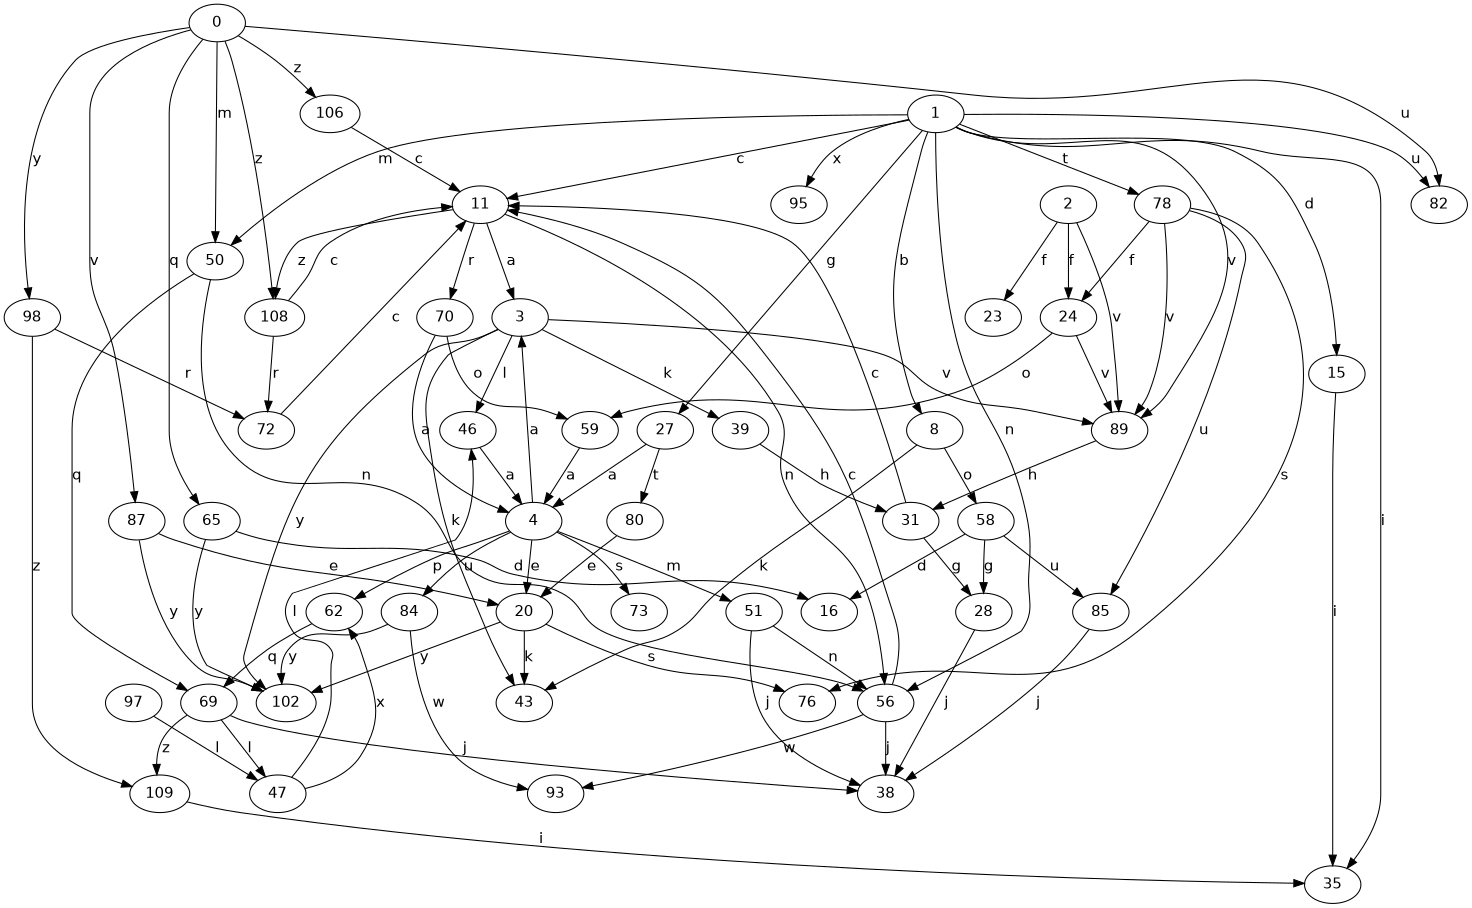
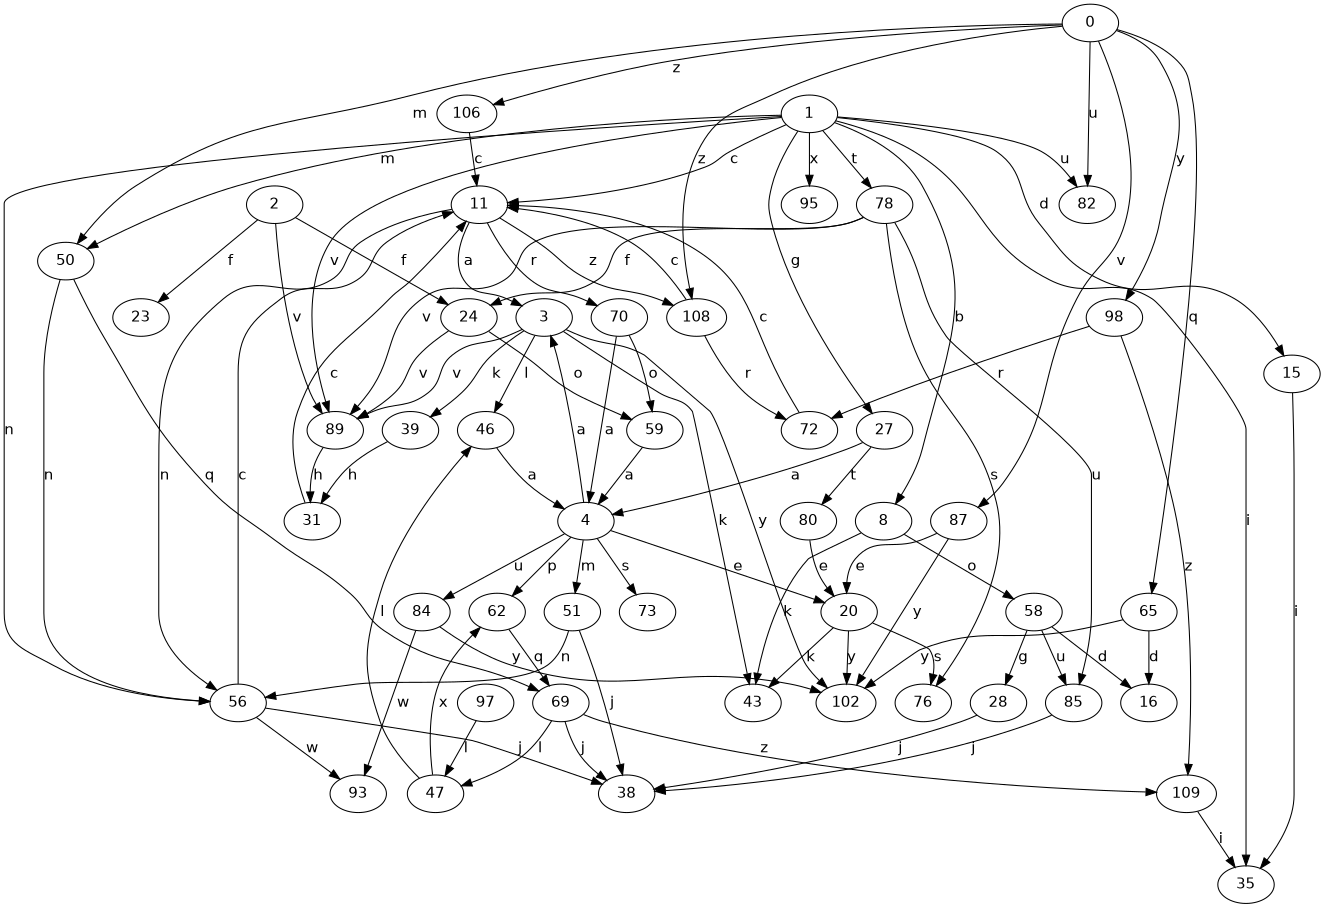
  strict digraph {
    fontname="DejaVu Sans"
    node [fontname="DejaVu Sans"]
    edge [fontname="DejaVu Sans"]
    1
    8
    11
    15
    27
    35
    50
    56
    78
    82
    89
    95
    43
    58
    3
    70
    108
    4
    80
    69
    38
    93
    24
    76
    85
    31
    2
    23
    59
    39
    46
    102
    20
    51
    62
    73
    84
    28
    16
    72
    47
    97
    109
    65
    0
    87
    98
    106
    1 -> 8 [label=b]
    1 -> 11 [label=c]
    1 -> 15 [label=d]
    1 -> 27 [label=g]
    1 -> 35 [label=i]
    1 -> 50 [label=m]
    1 -> 56 [label=n]
    1 -> 78 [label=t]
    1 -> 82 [label=u]
    1 -> 89 [label=v]
    1 -> 95 [label=x]
    8 -> 43 [label=k]
    8 -> 58 [label=o]
    11 -> 56 [label=n]
    11 -> 3 [label=a]
    11 -> 70 [label=r]
    11 -> 108 [label=z]
    15 -> 35 [label=i]
    27 -> 4 [label=a]
    27 -> 80 [label=t]
    50 -> 56 [label=n]
    50 -> 69 [label=q]
    56 -> 11 [label=c]
    56 -> 38 [label=j]
    56 -> 93 [label=w]
    78 -> 89 [label=v]
    78 -> 24 [label=f]
    78 -> 76 [label=s]
    78 -> 85 [label=u]
    89 -> 31 [label=h]
    58 -> 85 [label=u]
    58 -> 28 [label=g]
    58 -> 16 [label=d]
    3 -> 89 [label=v]
    3 -> 43 [label=k]
    3 -> 39 [label=k]
    3 -> 46 [label=l]
    3 -> 102 [label=y]
    70 -> 4 [label=a]
    70 -> 59 [label=o]
    108 -> 11 [label=c]
    108 -> 72 [label=r]
    4 -> 3 [label=a]
    4 -> 20 [label=e]
    4 -> 51 [label=m]
    4 -> 62 [label=p]
    4 -> 73 [label=s]
    4 -> 84 [label=u]
    80 -> 20 [label=e]
    69 -> 38 [label=j]
    69 -> 47 [label=l]
    69 -> 109 [label=z]
    24 -> 89 [label=v]
    24 -> 59 [label=o]
    85 -> 38 [label=j]
    31 -> 11 [label=c]
-   31 -> 28 [label=g]
    2 -> 89 [label=v]
    2 -> 24 [label=f]
    2 -> 23 [label=f]
    59 -> 4 [label=a]
    39 -> 31 [label=h]
    46 -> 4 [label=a]
    20 -> 43 [label=k]
    20 -> 76 [label=s]
    20 -> 102 [label=y]
    51 -> 56 [label=n]
    51 -> 38 [label=j]
    62 -> 69 [label=q]
    84 -> 93 [label=w]
    84 -> 102 [label=y]
    28 -> 38 [label=j]
    72 -> 11 [label=c]
    47 -> 46 [label=l]
    47 -> 62 [label=x]
    97 -> 47 [label=l]
    109 -> 35 [label=i]
    65 -> 102 [label=y]
    65 -> 16 [label=d]
    0 -> 50 [label=m]
    0 -> 82 [label=u]
    0 -> 108 [label=z]
    0 -> 65 [label=q]
    0 -> 87 [label=v]
    0 -> 98 [label=y]
    0 -> 106 [label=z]
    87 -> 102 [label=y]
    87 -> 20 [label=e]
    98 -> 72 [label=r]
    98 -> 109 [label=z]
    106 -> 11 [label=c]
  }
